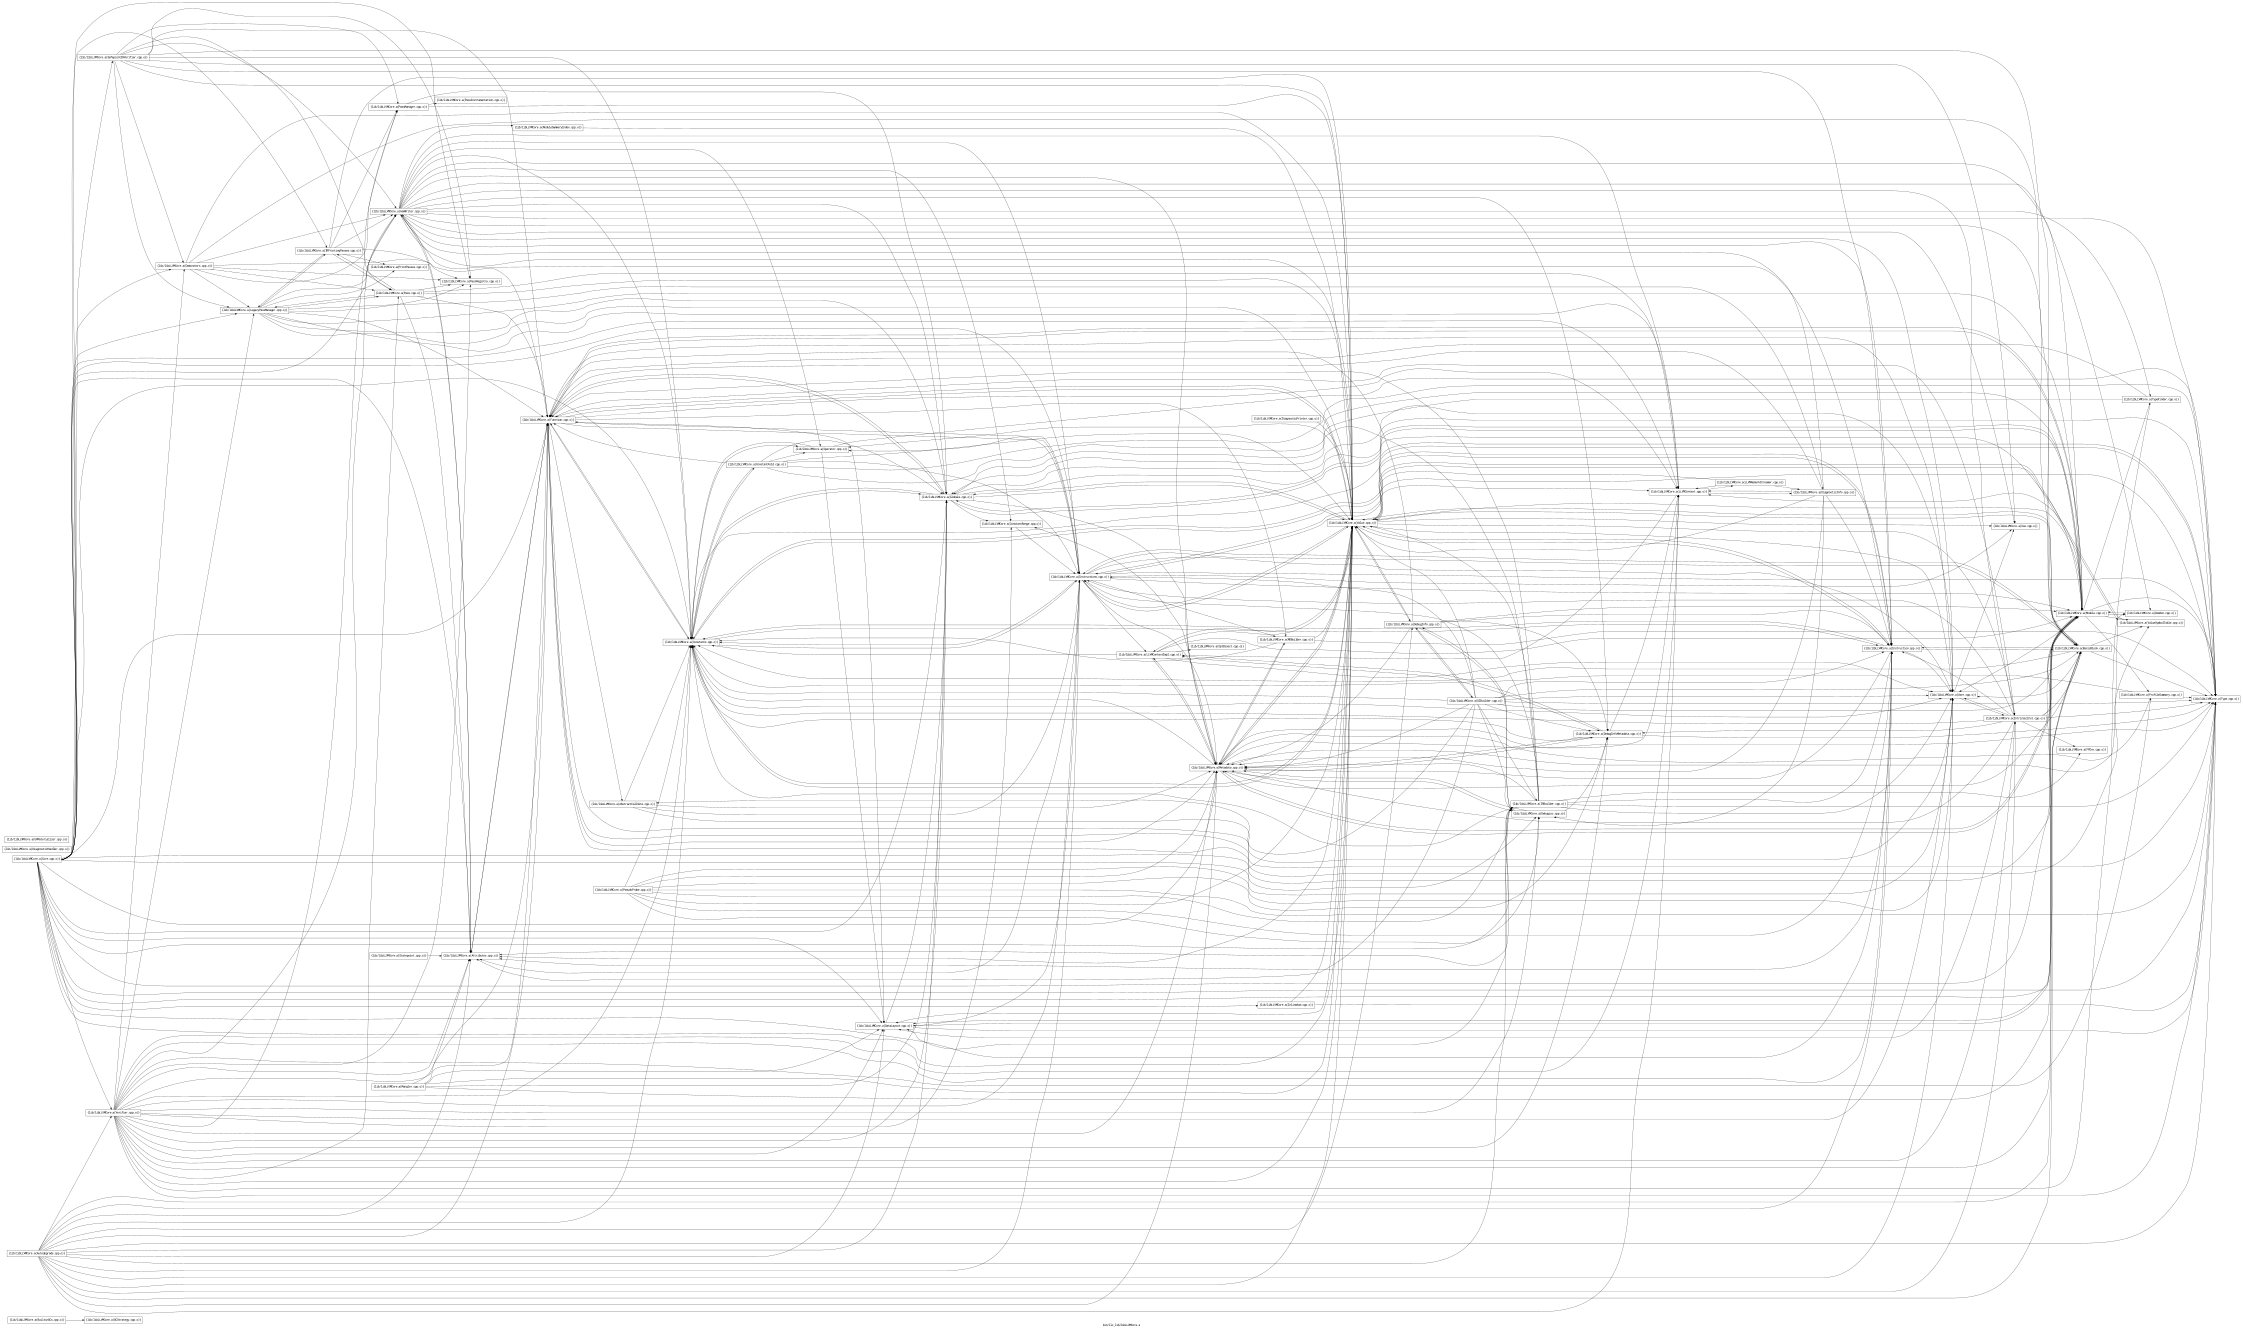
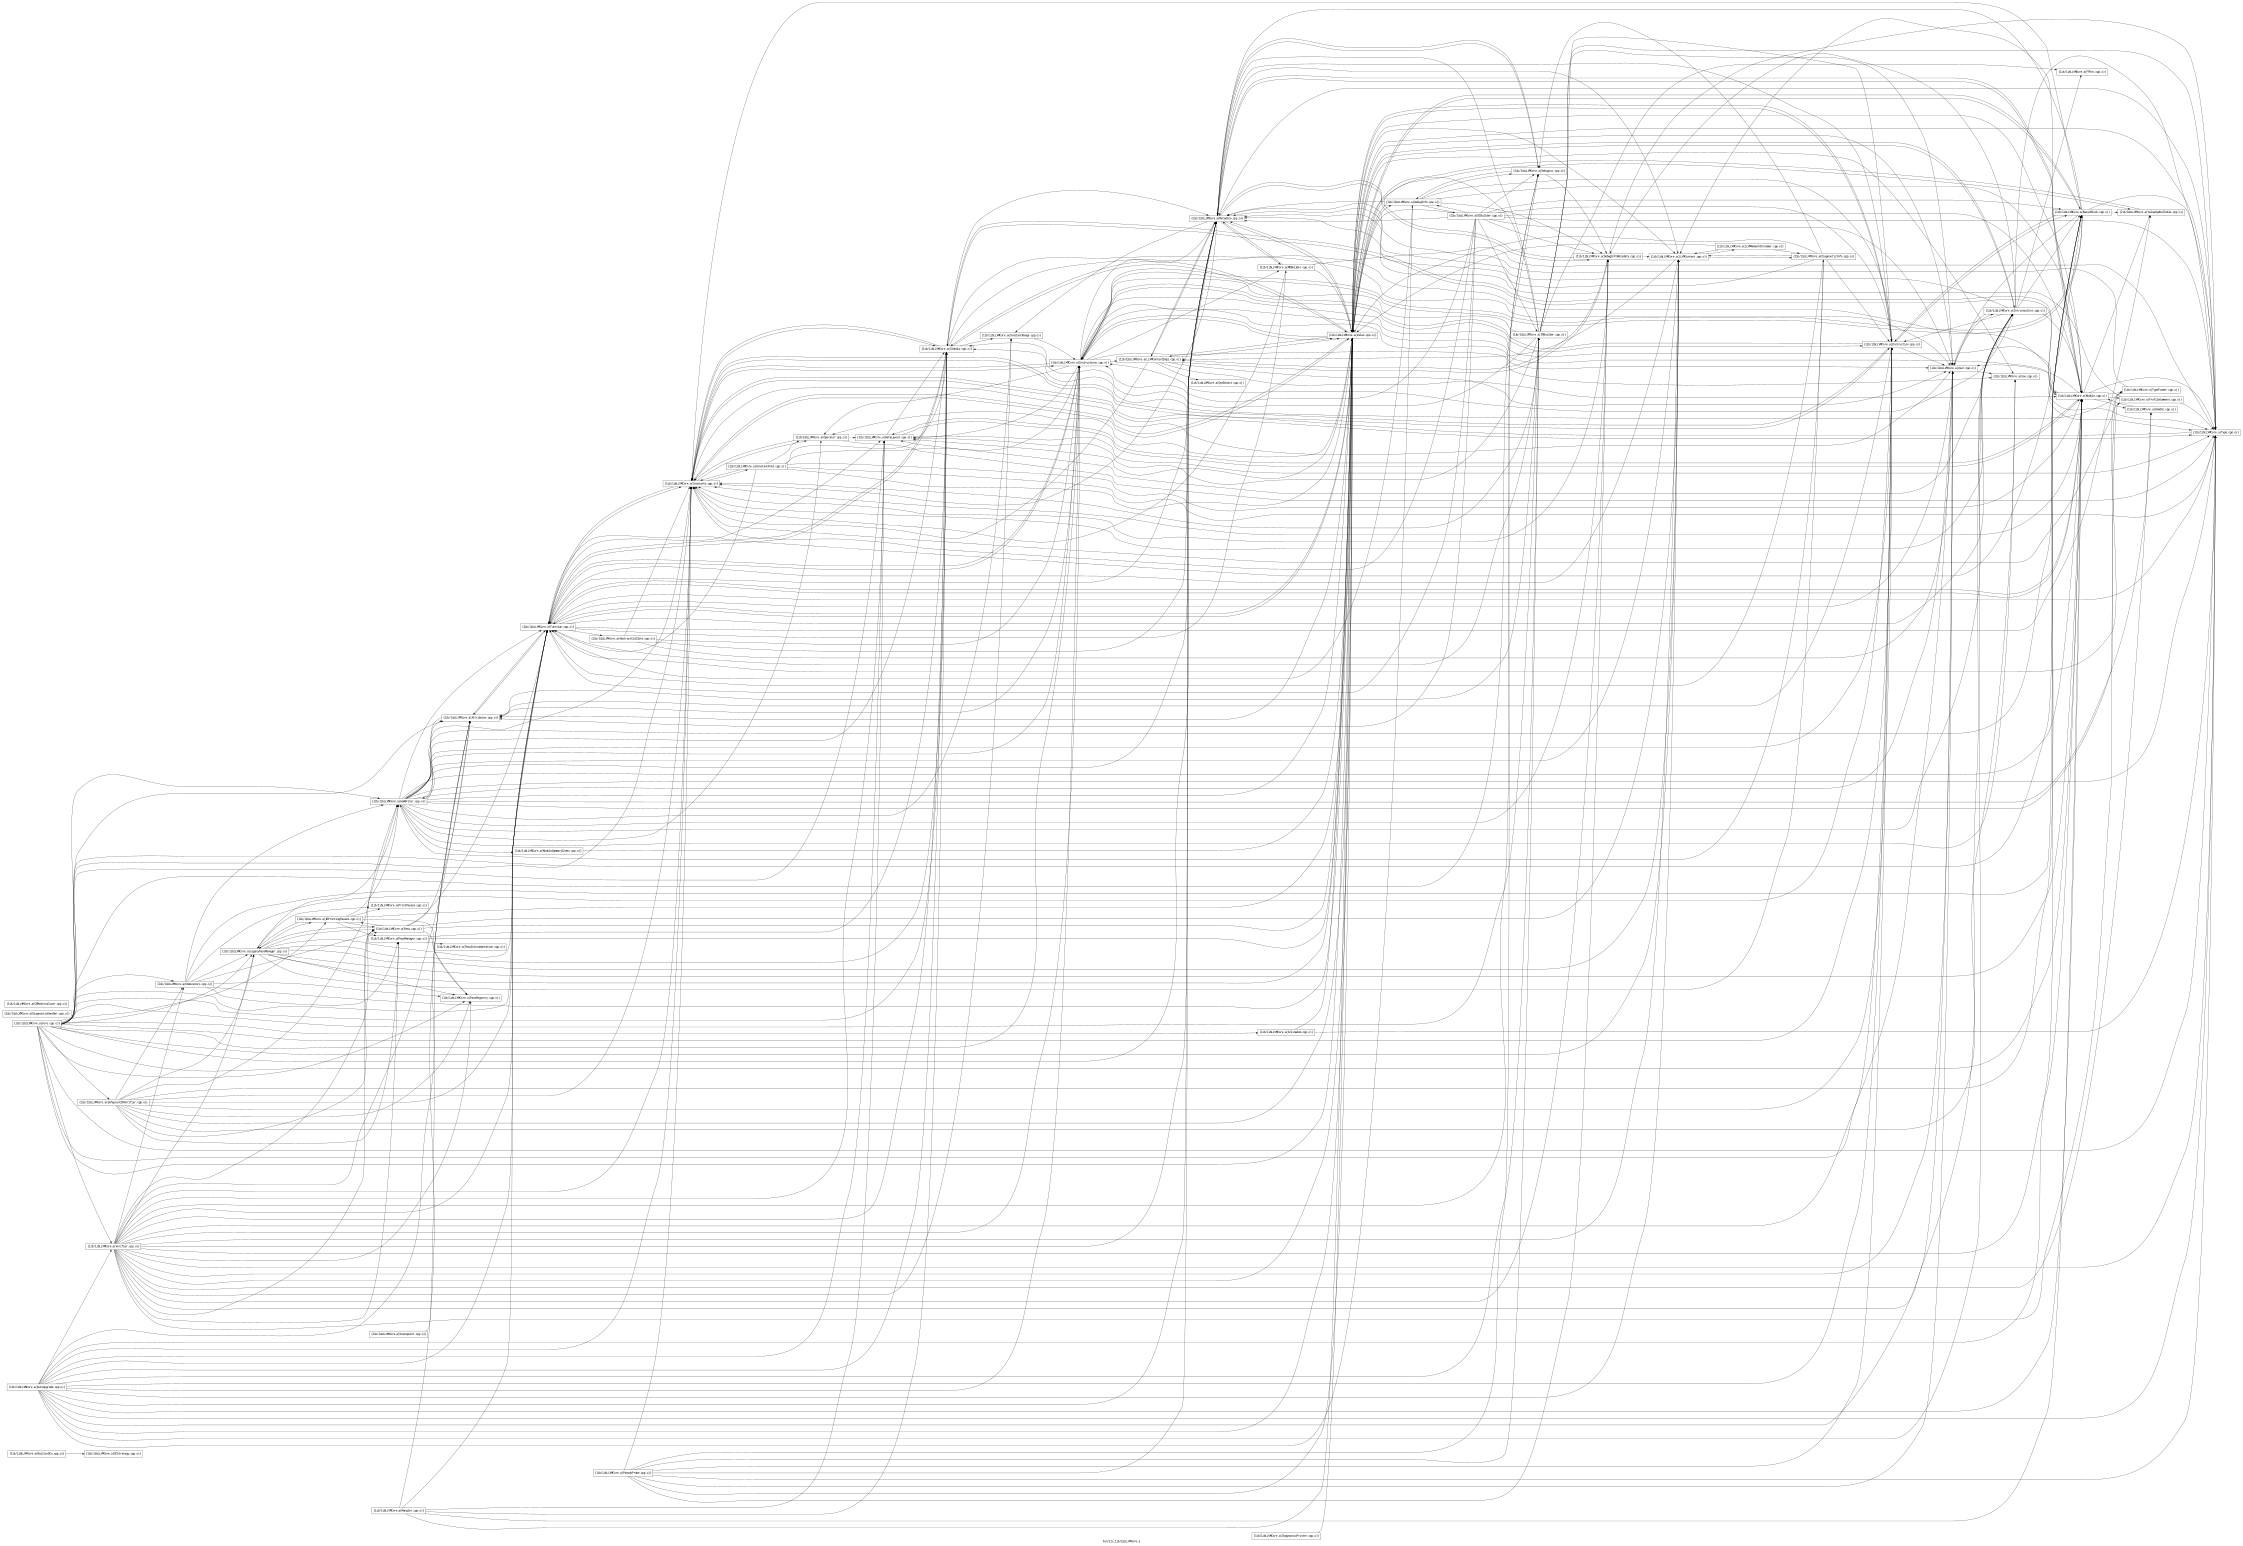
  digraph {
    fontname="Roboto Mono"
    label="bin/llc_lib/libLLVMCore.a"
    rankdir=LR
    node [fontname="Roboto Mono" group=0 shape=box]
    edge [fontname="Roboto Mono"]
    n1 [label="{lib/libLLVMCore.a(BuiltinGCs.cpp.o)}"]
    n2 [label="{lib/libLLVMCore.a(GCStrategy.cpp.o)}"]
    n3 [label="{lib/libLLVMCore.a(Core.cpp.o)}"]
    n4 [label="{lib/libLLVMCore.a(AsmWriter.cpp.o)}"]
    n5 [label="{lib/libLLVMCore.a(Attributes.cpp.o)}"]
    n6 [label="{lib/libLLVMCore.a(BasicBlock.cpp.o)}"]
    n7 [label="{lib/libLLVMCore.a(Constants.cpp.o)}"]
    n8 [label="{lib/libLLVMCore.a(DataLayout.cpp.o)}"]
    n9 [label="{lib/libLLVMCore.a(DebugLoc.cpp.o)}"]
    n10 [label="{lib/libLLVMCore.a(Dominators.cpp.o)}"]
    n11 [label="{lib/libLLVMCore.a(Function.cpp.o)}"]
    n12 [label="{lib/libLLVMCore.a(Globals.cpp.o)}"]
    n13 [label="{lib/libLLVMCore.a(IRBuilder.cpp.o)}"]
    n14 [label="{lib/libLLVMCore.a(IRPrintingPasses.cpp.o)}"]
    n15 [label="{lib/libLLVMCore.a(InlineAsm.cpp.o)}"]
    n16 [label="{lib/libLLVMCore.a(Instruction.cpp.o)}"]
    n17 [label="{lib/libLLVMCore.a(Instructions.cpp.o)}"]
    n18 [label="{lib/libLLVMCore.a(LLVMContext.cpp.o)}"]
    n19 [label="{lib/libLLVMCore.a(LegacyPassManager.cpp.o)}"]
    n20 [label="{lib/libLLVMCore.a(Metadata.cpp.o)}"]
    n21 [label="{lib/libLLVMCore.a(Module.cpp.o)}"]
    n22 [label="{lib/libLLVMCore.a(PassRegistry.cpp.o)}"]
    n23 [label="{lib/libLLVMCore.a(SafepointIRVerifier.cpp.o)}"]
    n24 [label="{lib/libLLVMCore.a(Type.cpp.o)}"]
    n25 [label="{lib/libLLVMCore.a(User.cpp.o)}"]
    n26 [label="{lib/libLLVMCore.a(Value.cpp.o)}"]
    n27 [label="{lib/libLLVMCore.a(Verifier.cpp.o)}"]
    n28 [label="{lib/libLLVMCore.a(Comdat.cpp.o)}"]
    n29 [label="{lib/libLLVMCore.a(TypeFinder.cpp.o)}"]
    n30 [label="{lib/libLLVMCore.a(ConstantRange.cpp.o)}"]
    n31 [label="{lib/libLLVMCore.a(DebugInfoMetadata.cpp.o)}"]
    n32 [label="{lib/libLLVMCore.a(IntrinsicInst.cpp.o)}"]
    n33 [label="{lib/libLLVMCore.a(Operator.cpp.o)}"]
    n34 [label="{lib/libLLVMCore.a(Use.cpp.o)}"]
    n35 [label="{lib/libLLVMCore.a(ModuleSummaryIndex.cpp.o)}"]
    n36 [label="{lib/libLLVMCore.a(ValueSymbolTable.cpp.o)}"]
    n37 [label="{lib/libLLVMCore.a(ConstantFold.cpp.o)}"]
    n38 [label="{lib/libLLVMCore.a(DebugInfo.cpp.o)}"]
    n39 [label="{lib/libLLVMCore.a(Pass.cpp.o)}"]
    n40 [label="{lib/libLLVMCore.a(PassManager.cpp.o)}"]
    n41 [label="{lib/libLLVMCore.a(MDBuilder.cpp.o)}"]
    n42 [label="{lib/libLLVMCore.a(AbstractCallSite.cpp.o)}"]
    n43 [label="{lib/libLLVMCore.a(FPEnv.cpp.o)}"]
    n44 [label="{lib/libLLVMCore.a(PrintPasses.cpp.o)}"]
    n45 [label="{lib/libLLVMCore.a(LLVMContextImpl.cpp.o)}"]
    n46 [label="{lib/libLLVMCore.a(DiagnosticInfo.cpp.o)}"]
    n47 [label="{lib/libLLVMCore.a(LLVMRemarkStreamer.cpp.o)}"]
    n48 [label="{lib/libLLVMCore.a(ProfileSummary.cpp.o)}"]
    n49 [label="{lib/libLLVMCore.a(DIBuilder.cpp.o)}"]
    n50 [label="{lib/libLLVMCore.a(PassInstrumentation.cpp.o)}"]
    n51 [label="{lib/libLLVMCore.a(OptBisect.cpp.o)}"]
    n52 [label="{lib/libLLVMCore.a(DiagnosticHandler.cpp.o)}"]
    n53 [label="{lib/libLLVMCore.a(Mangler.cpp.o)}"]
    n54 [label="{lib/libLLVMCore.a(DiagnosticPrinter.cpp.o)}"]
    n55 [label="{lib/libLLVMCore.a(AutoUpgrade.cpp.o)}"]
    n56 [label="{lib/libLLVMCore.a(Statepoint.cpp.o)}"]
    n57 [label="{lib/libLLVMCore.a(PseudoProbe.cpp.o)}"]
    n58 [label="{lib/libLLVMCore.a(GVMaterializer.cpp.o)}"]
    subgraph sub_1 {
      rank=same
      n1
    }
    subgraph sub_2 {
      rank=same
      n1
    }
    n1 -> n2
    n3 -> n4
    n3 -> n5
    n3 -> n6
    n3 -> n7
    n3 -> n8
    n3 -> n9
    n3 -> n10
    n3 -> n11
    n3 -> n12
    n3 -> n13
    n3 -> n14
    n3 -> n15
    n3 -> n16
    n3 -> n17
    n3 -> n18
    n3 -> n19
    n3 -> n20
    n3 -> n21
    n3 -> n22
    n3 -> n23
    n3 -> n24
    n3 -> n25
    n3 -> n26
    n3 -> n27
    n4 -> n5
    n4 -> n6
    n4 -> n7
    n4 -> n11
    n4 -> n12
    n4 -> n16
    n4 -> n17
    n4 -> n18
    n4 -> n20
    n4 -> n21
    n4 -> n24
    n4 -> n25
    n4 -> n26
    n4 -> n28
    n4 -> n29
    n4 -> n30
    n4 -> n31
    n4 -> n32
    n4 -> n33
    n4 -> n34
    n4 -> n35
    n5 -> n4
    n5 -> n11
    n6 -> n7
    n6 -> n16
    n6 -> n17
    n6 -> n20
    n6 -> n24
    n6 -> n25
    n6 -> n26
    n6 -> n36
    n7 -> n11
    n7 -> n12
    n7 -> n16
    n7 -> n17
    n7 -> n24
    n7 -> n25
    n7 -> n26
    n7 -> n33
    n7 -> n37
    n8 -> n12
    n8 -> n21
    n8 -> n24
    n9 -> n20
    n9 -> n31
    n9 -> n38
    n10 -> n4
    n10 -> n6
    n10 -> n16
    n10 -> n19
    n10 -> n22
    n10 -> n26
    n10 -> n39
    n10 -> n40
    n11 -> n5
    n11 -> n6
    n11 -> n7
    n11 -> n8
    n11 -> n12
    n11 -> n17
    n11 -> n18
    n11 -> n20
    n11 -> n21
    n11 -> n24
    n11 -> n25
    n11 -> n26
    n11 -> n32
    n11 -> n36
    n11 -> n41
    n11 -> n42
    n12 -> n7
    n12 -> n11
    n12 -> n20
    n12 -> n21
    n12 -> n24
    n12 -> n25
    n12 -> n26
    n12 -> n30
    n13 -> n5
    n13 -> n7
    n13 -> n8
    n13 -> n11
    n13 -> n12
    n13 -> n16
    n13 -> n17
    n13 -> n20
    n13 -> n24
    n13 -> n25
    n13 -> n26
    n13 -> n43
    n14 -> n4
    n14 -> n19
    n14 -> n22
    n14 -> n26
    n14 -> n39
    n14 -> n40
    n14 -> n44
    n15 -> n24
    n15 -> n26
    n16 -> n5
    n16 -> n6
    n16 -> n7
    n16 -> n17
    n16 -> n20
    n16 -> n25
    n16 -> n26
    n17 -> n5
    n17 -> n6
    n17 -> n7
    n17 -> n8
    n17 -> n11
    n17 -> n16
    n17 -> n20
    n17 -> n21
    n17 -> n24
    n17 -> n25
    n17 -> n26
    n17 -> n33
    n17 -> n34
    n17 -> n41
    n17 -> n45
    n18 -> n45
    n18 -> n46
    n18 -> n47
    n19 -> n4
    n19 -> n11
    n19 -> n12
    n19 -> n14
    n19 -> n18
    n19 -> n21
    n19 -> n22
    n19 -> n26
    n19 -> n39
    n19 -> n44
    n19 -> n46
    n20 -> n7
    n20 -> n9
    n20 -> n18
    n20 -> n21
    n20 -> n24
    n20 -> n26
    n20 -> n30
    n20 -> n31
    n20 -> n41
    n20 -> n45
    n21 -> n7
    n21 -> n8
    n21 -> n11
    n21 -> n12
    n21 -> n18
    n21 -> n20
    n21 -> n24
    n21 -> n25
    n21 -> n26
    n21 -> n28
    n21 -> n29
    n21 -> n36
    n21 -> n48
    n23 -> n4
    n23 -> n6
    n23 -> n7
    n23 -> n10
    n23 -> n11
    n23 -> n16
    n23 -> n19
    n23 -> n22
    n23 -> n26
    n23 -> n34
    n23 -> n39
    n23 -> n40
    n24 -> n7
    n25 -> n32
    n25 -> n34
    n26 -> n5
    n26 -> n6
    n26 -> n7
    n26 -> n8
    n26 -> n11
    n26 -> n12
    n26 -> n16
    n26 -> n17
    n26 -> n18
    n26 -> n20
    n26 -> n24
    n26 -> n25
    n26 -> n32
    n26 -> n33
    n26 -> n34
    n26 -> n36
    n26 -> n38
    n26 -> n45
    n27 -> n4
    n27 -> n5
    n27 -> n7
    n27 -> n8
    n27 -> n9
    n27 -> n10
    n27 -> n11
    n27 -> n12
    n27 -> n16
    n27 -> n17
    n27 -> n18
    n27 -> n19
    n27 -> n20
    n27 -> n21
    n27 -> n22
    n27 -> n24
    n27 -> n25
    n27 -> n26
    n27 -> n28
    n27 -> n30
    n27 -> n31
    n27 -> n32
    n27 -> n39
    n27 -> n40
    n27 -> n48
    n28 -> n21
    n29 -> n11
    n29 -> n12
    n29 -> n20
    n30 -> n17
    n31 -> n7
    n31 -> n18
    n31 -> n20
    n31 -> n24
    n31 -> n45
    n32 -> n6
    n32 -> n7
    n32 -> n8
    n32 -> n16
    n32 -> n17
    n32 -> n20
    n32 -> n21
    n32 -> n24
    n32 -> n25
+   n32 -> n26
    n32 -> n31
    n32 -> n43
    n33 -> n7
    n33 -> n8
    n33 -> n24
    n35 -> n26
    n36 -> n26
    n37 -> n7
    n37 -> n11
    n37 -> n12
    n37 -> n17
    n37 -> n21
    n37 -> n24
    n37 -> n26
    n37 -> n33
    n38 -> n9
    n38 -> n11
    n38 -> n16
    n38 -> n20
    n38 -> n21
    n38 -> n26
    n38 -> n31
    n38 -> n49
    n39 -> n5
    n39 -> n11
    n39 -> n14
    n39 -> n18
    n39 -> n19
    n39 -> n22
    n39 -> n26
    n40 -> n12
    n40 -> n26
    n40 -> n50
    n41 -> n7
    n41 -> n20
    n41 -> n24
    n41 -> n26
    n42 -> n7
    n42 -> n17
    n42 -> n20
    n42 -> n25
    n45 -> n7
    n45 -> n20
    n45 -> n21
    n45 -> n25
    n45 -> n26
    n45 -> n31
    n45 -> n51
    n46 -> n4
    n46 -> n9
    n46 -> n11
    n46 -> n16
    n46 -> n18
    n46 -> n20
    n46 -> n26
    n47 -> n18
    n47 -> n26
    n47 -> n46
    n48 -> n7
    n48 -> n20
    n48 -> n24
    n49 -> n5
    n49 -> n6
    n49 -> n7
    n49 -> n9
-   n49 -> n42
+   n49 -> n11
    n49 -> n13
    n49 -> n16
    n49 -> n17
    n49 -> n20
    n49 -> n21
    n49 -> n24
    n49 -> n25
    n49 -> n26
    n49 -> n31
    n49 -> n38
    n53 -> n5
    n53 -> n8
    n53 -> n11
    n53 -> n12
    n53 -> n21
    n53 -> n26
    n54 -> n26
    n55 -> n5
    n55 -> n6
    n55 -> n7
    n55 -> n8
    n55 -> n11
    n55 -> n12
    n55 -> n13
    n55 -> n16
    n55 -> n17
    n55 -> n18
    n55 -> n20
    n55 -> n21
    n55 -> n24
    n55 -> n25
    n55 -> n26
    n55 -> n27
    n55 -> n32
    n55 -> n38
    n56 -> n5
    n57 -> n7
    n57 -> n9
    n57 -> n13
    n57 -> n16
    n57 -> n20
    n57 -> n24
    n57 -> n25
    n57 -> n26
    n57 -> n31
  }
